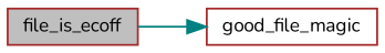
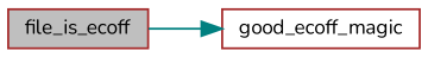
  digraph {
    rankdir=LR
    fontname=Nunito
    node [color=brown fontname=Nunito fontsize=10 shape=record style=filled]
    n1 [fillcolor=grey75 fontcolor=black height=0.2 label=file_is_ecoff width=0.4]
-   n2 [fillcolor=white height=0.2 label=good_file_magic width=0.4]
+   n2 [fillcolor=white height=0.2 label=good_ecoff_magic width=0.4]
    n1 -> n2 [color=teal fontname=Nunito fontsize=10 labelfontname=FreeSans labelfontsize=10 style=solid]
  }
